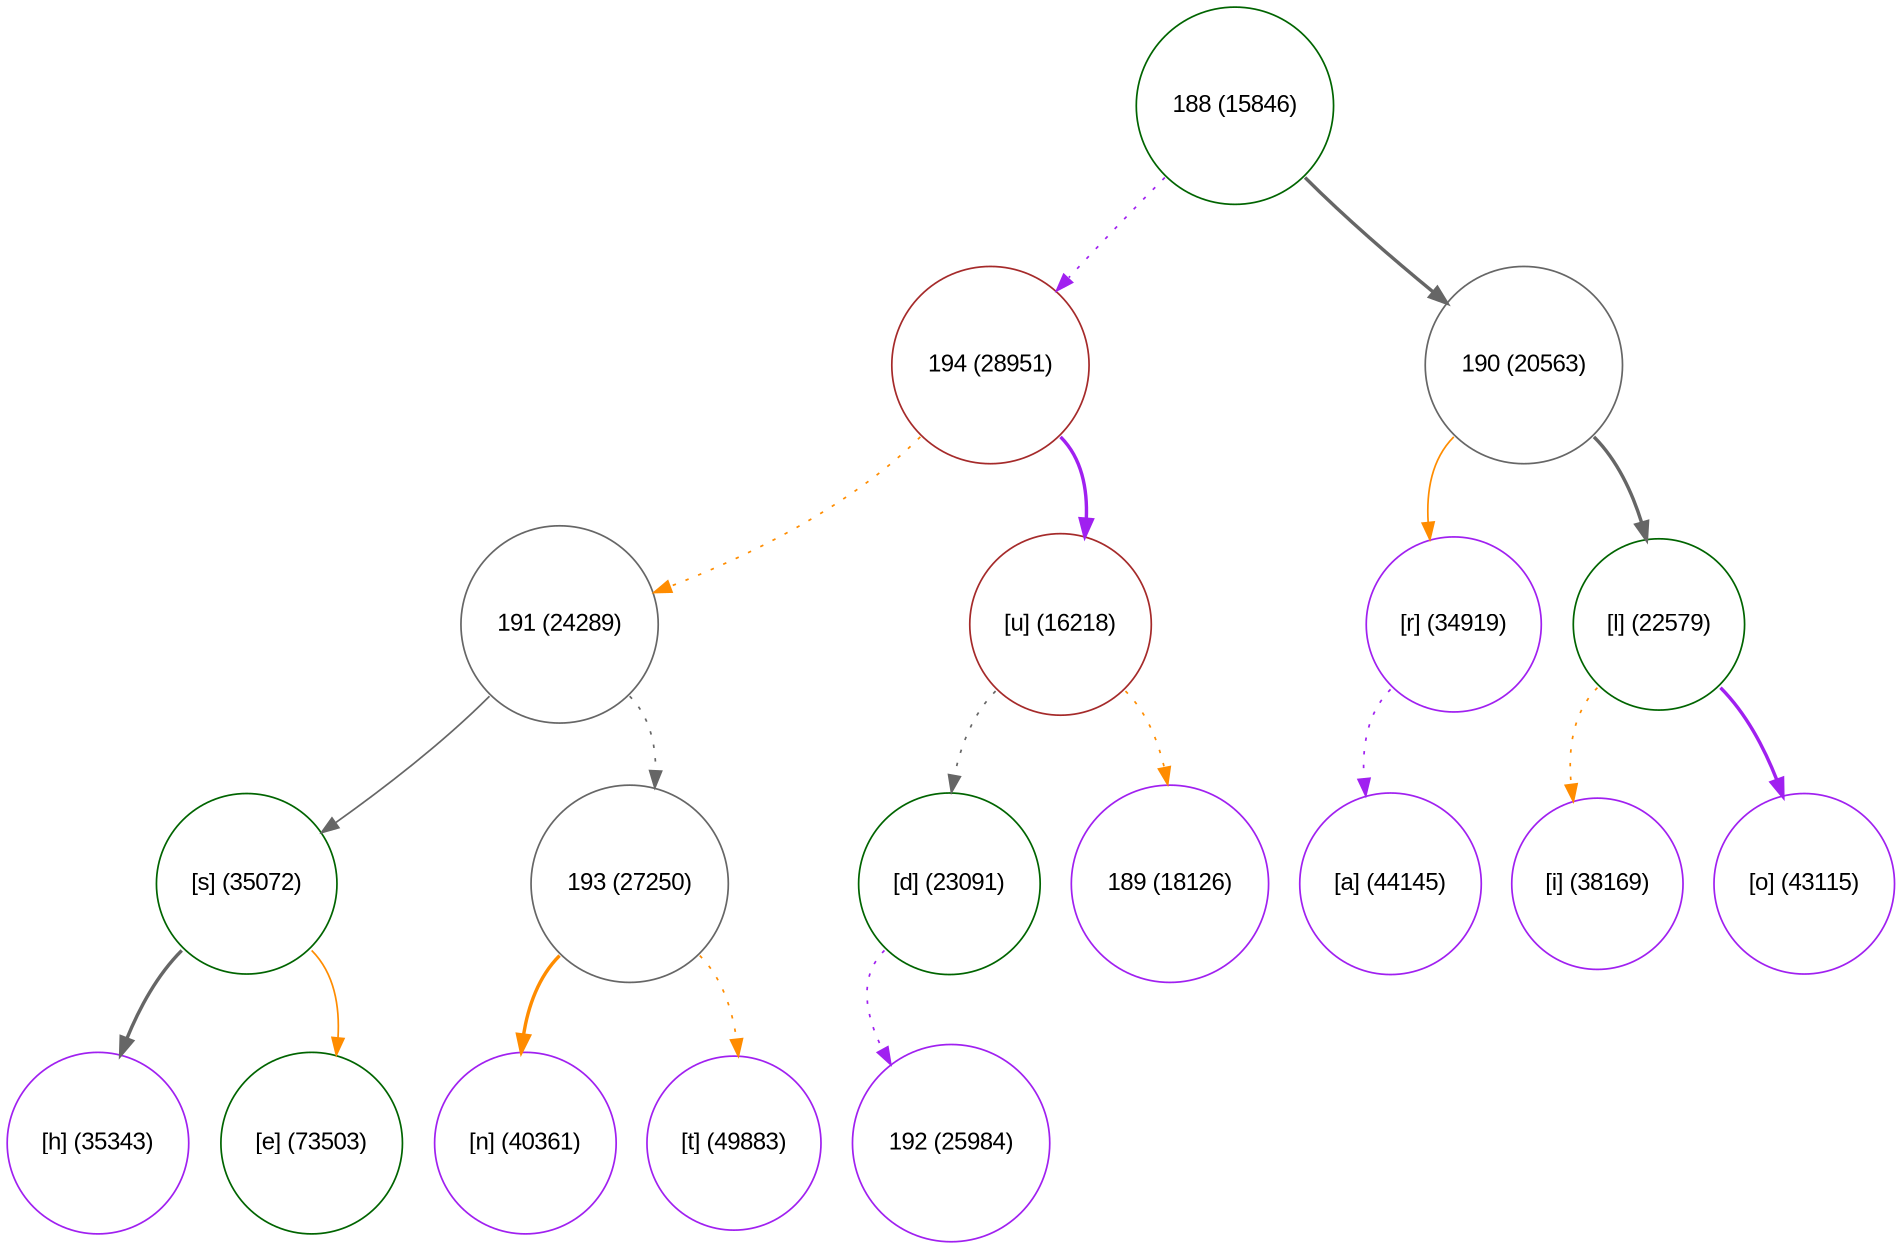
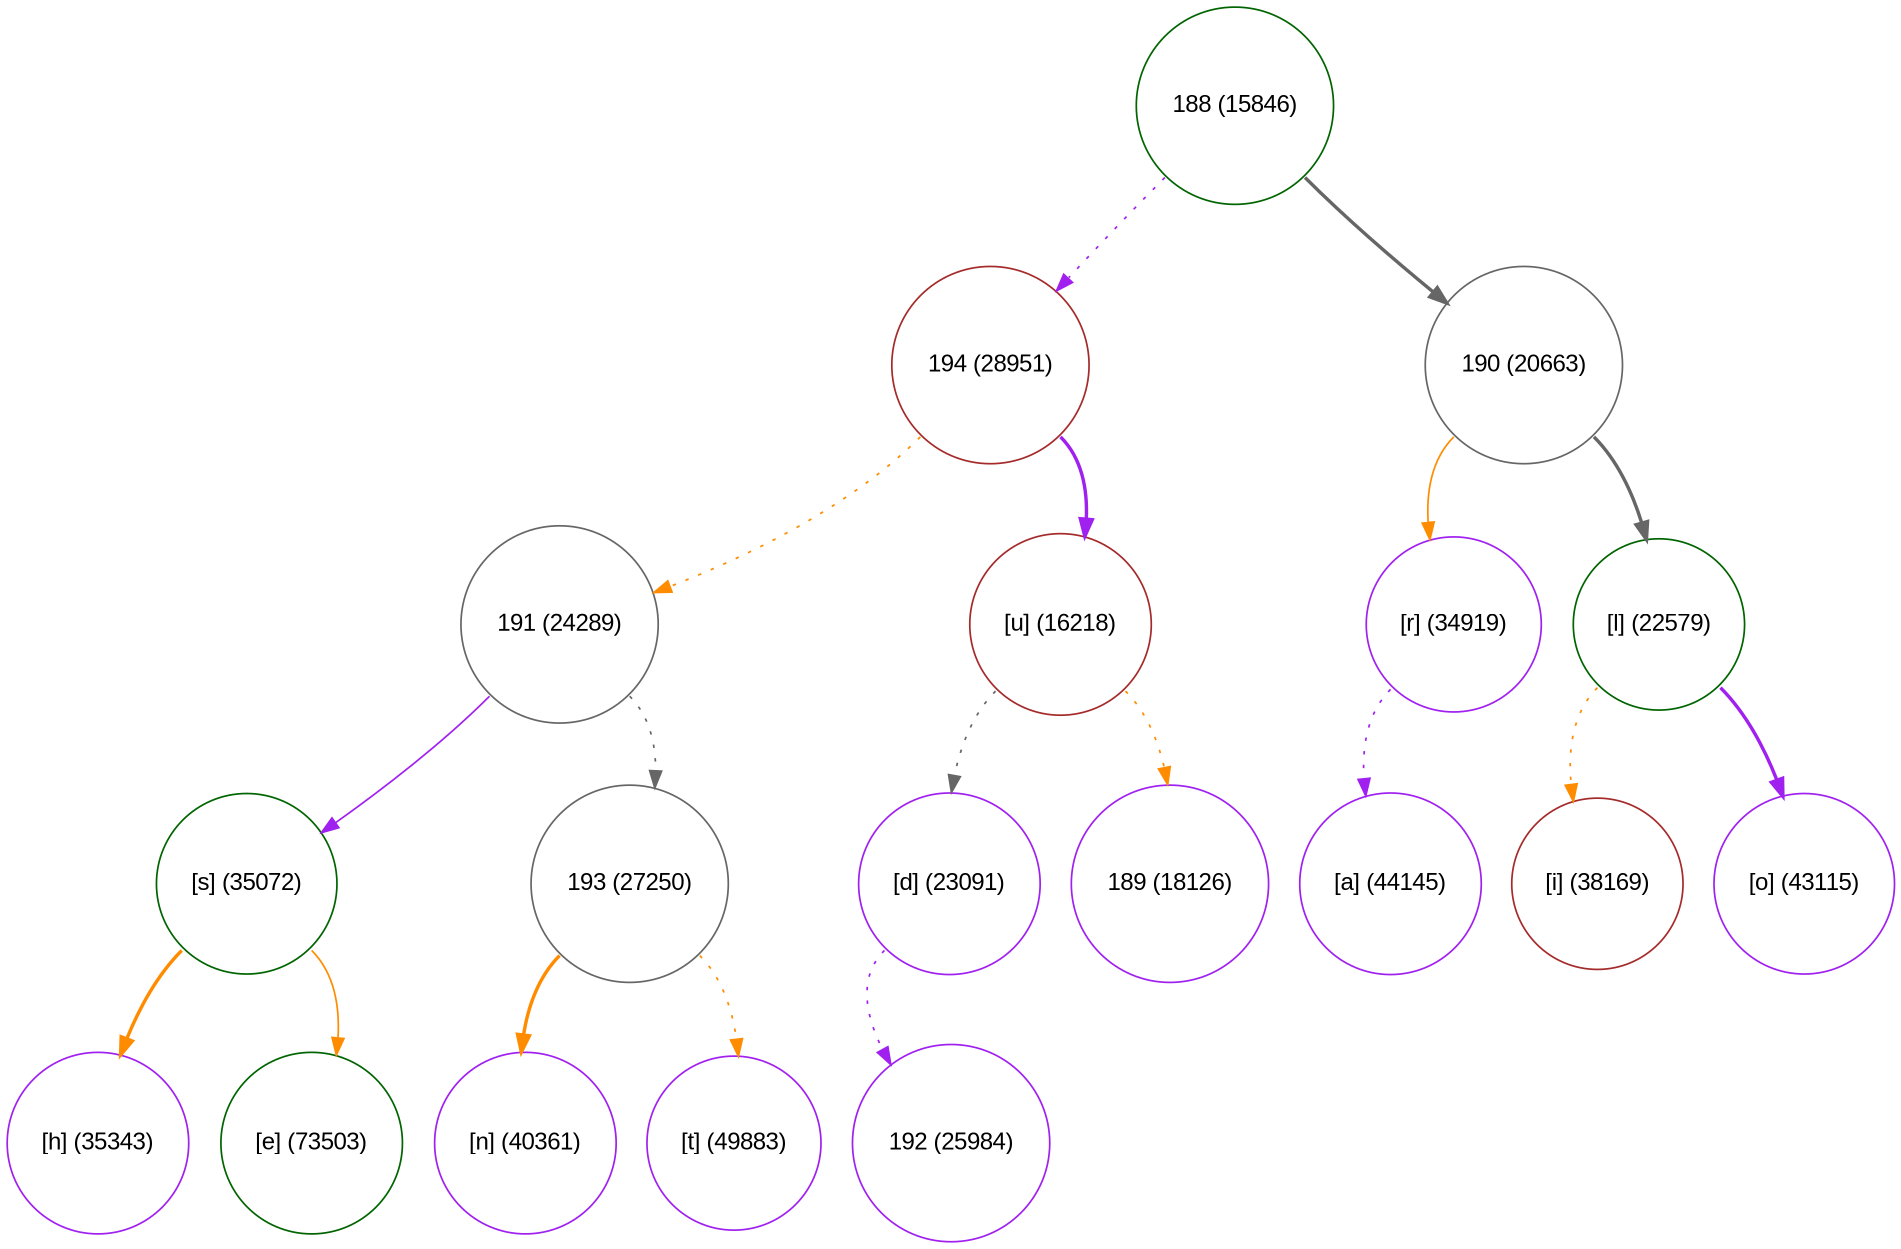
  digraph {
    node [color=purple fontname=Arial shape=circle]
    edge [color=darkorange style=dotted tailport=sw]
    n1 [color=darkgreen label="188 (15846)" width=0.5]
    n2 [color=brown label="194 (28951)" width=0.5]
-   n3 [color=gray40 label="190 (20563)" width=0.5]
+   n3 [color=gray40 label="190 (20663)" width=0.5]
    n4 [color=gray40 label="191 (24289)" width=0.5]
    n5 [color=brown label="[u] (16218)" width=0.5]
    n6 [label="[r] (34919)" width=0.5]
    n7 [color=darkgreen label="[l] (22579)" width=0.5]
    n8 [color=darkgreen label="[s] (35072)" width=0.5]
    n9 [color=gray40 label="193 (27250)" width=0.5]
-   n10 [color=darkgreen label="[d] (23091)" width=0.5]
+   n10 [label="[d] (23091)" width=0.5]
    n11 [label="189 (18126)" width=0.5]
    n12 [label="[h] (35343)" width=0.5]
    n13 [color=darkgreen label="[e] (73503)" width=0.5]
    n14 [label="[n] (40361)" width=0.5]
    n15 [label="[t] (49883)" width=0.5]
    n16 [label="192 (25984)" width=0.5]
    n17 [label="[a] (44145)" width=0.5]
-   n18 [label="[i] (38169)" width=0.5]
+   n18 [color=brown label="[i] (38169)" width=0.5]
    n19 [label="[o] (43115)" width=0.5]
    n1 -> n2 [color=purple]
    n1 -> n3 [color=gray40 style=bold tailport=se]
    n2 -> n4
    n2 -> n5 [color=purple style=bold tailport=se]
    n3 -> n6 [style=solid]
    n3 -> n7 [color=gray40 style=bold tailport=se]
-   n4 -> n8 [color=gray40 style=solid]
+   n4 -> n8 [color=purple style=solid]
    n4 -> n9 [color=gray40 tailport=se]
    n5 -> n10 [color=gray40]
    n5 -> n11 [tailport=se]
    n6 -> n17 [color=purple]
    n7 -> n18
    n7 -> n19 [color=purple style=bold tailport=se]
-   n8 -> n12 [color=gray40 style=bold]
+   n8 -> n12 [style=bold]
    n8 -> n13 [style=solid tailport=se]
    n9 -> n14 [style=bold]
    n9 -> n15 [tailport=se]
    n10 -> n16 [color=purple]
  }
